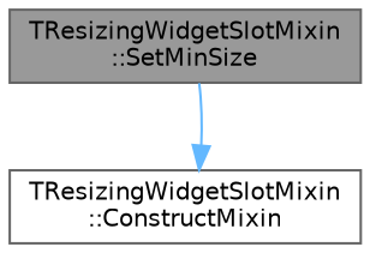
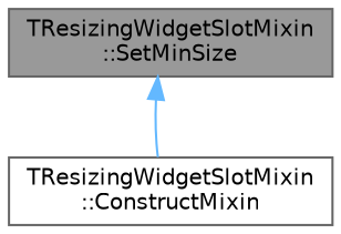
  digraph {
    rankdir=TB
    fontname="DejaVu Sans"
    node [fontname="DejaVu Sans" fontsize=10 shape=box style=filled]
    n1 [color=gray40 fillcolor=grey60 fontcolor=black height=0.2 label="TResizingWidgetSlotMixin\l::SetMinSize" width=0.4]
    n2 [color=grey40 fillcolor=white height=0.2 label="TResizingWidgetSlotMixin\l::ConstructMixin" width=0.4]
-   n2 -> n1 [color=steelblue1 dir=back fontname="DejaVu Sans" fontsize=10 labelfontname=Helvetica labelfontsize=10 style=solid]
+   n1 -> n2 [color=steelblue1 dir=back fontname="DejaVu Sans" fontsize=10 labelfontname=Helvetica labelfontsize=10 style=solid]
  }
